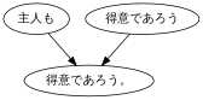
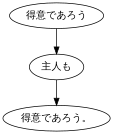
  digraph {
    fontname="IBM Plex Sans"
    node [fontname="IBM Plex Sans"]
    edge [fontname="IBM Plex Sans"]
    n1 [label="主人も"]
    n2 [label="得意であろう。"]
    n3 [label="得意であろう"]
    n1 -> n2
-   n3 -> n2
+   n3 -> n1
  }
